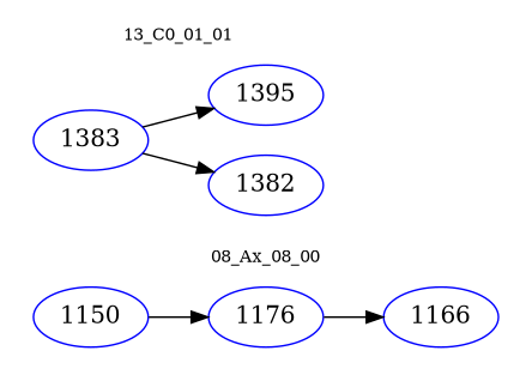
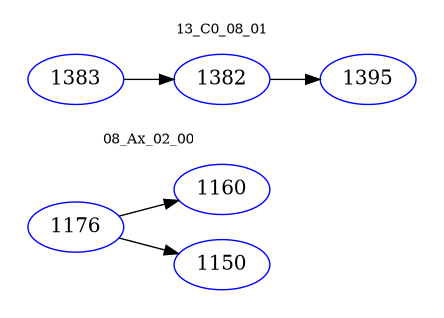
  digraph {
    rankdir=LR
    node [color=blue]
    edge [color=black]
    n1 [label=1150]
-   n2 [label=1166]
+   n2 [label=1160]
    n3 [label=1176]
    n4 [label=1382]
    n5 [label=1383]
    n6 [label=1395]
    subgraph cluster_1 {
      color=white
      fontsize=10
-     label="08_Ax_08_00"
+     label="08_Ax_02_00"
      n1
      n2
      n3
    }
    subgraph cluster_2 {
      color=white
      fontsize=10
-     label="13_C0_01_01"
+     label="13_C0_08_01"
      n4
      n5
      n6
    }
-   n1 -> n3
+   n3 -> n1
    n3 -> n2
-   n5 -> n6
+   n4 -> n6
    n5 -> n4
  }
